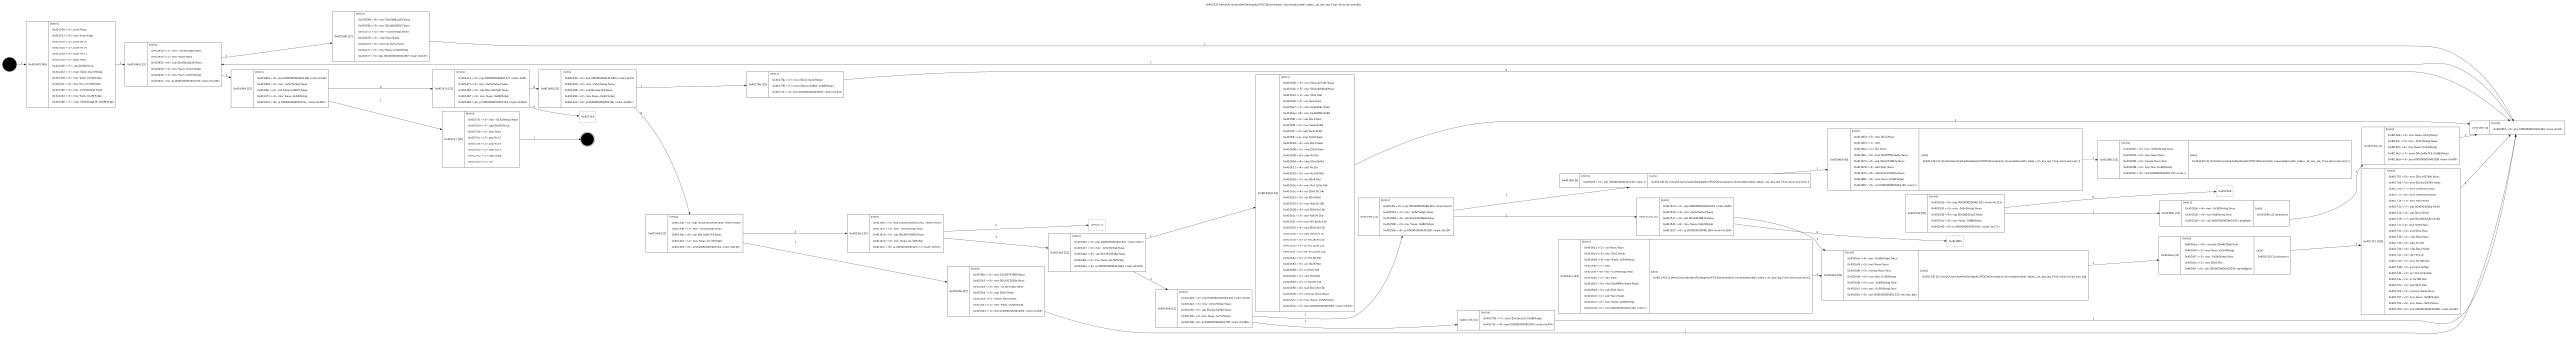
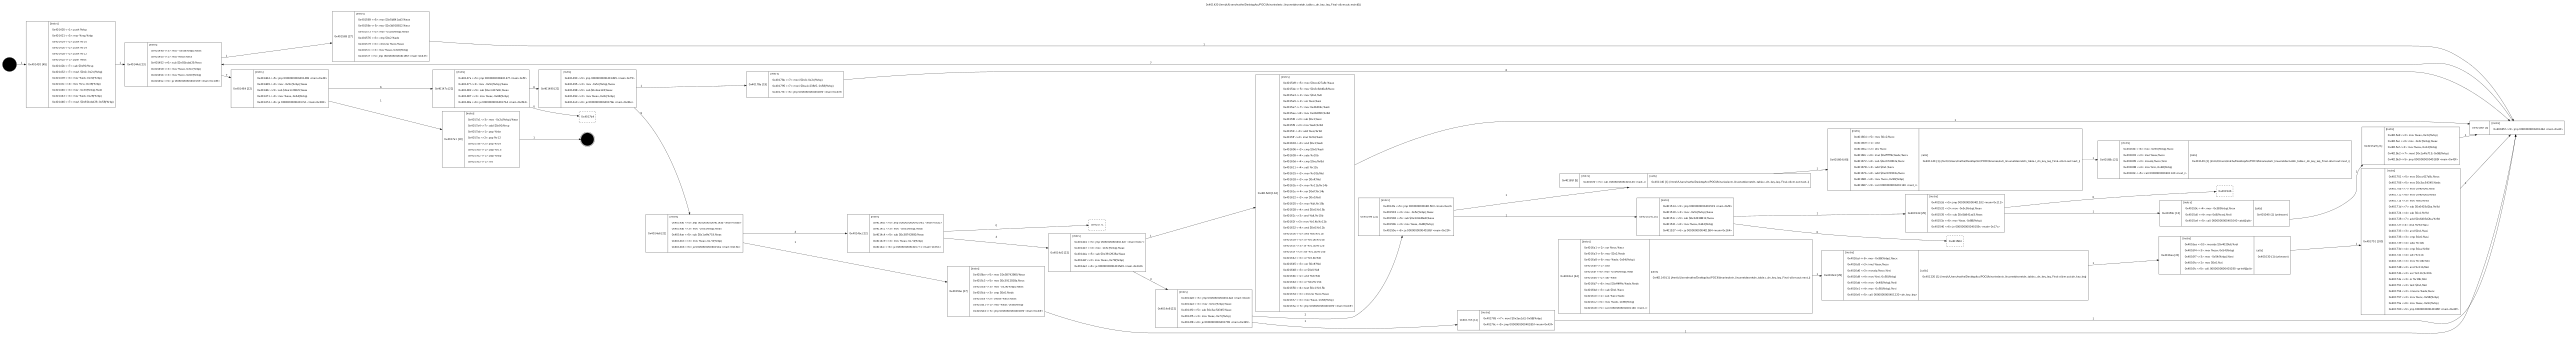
  digraph {
    fontname=Nunito
    label="0x401420 (/mnt/c/Users/mathe/Desktop/tcc/POCII/binaries/extr_linuxnetdecnetdn_table.c_dn_key_leq_Final-ollvm.out::main(0))"
    labelloc=t
    rankdir=LR
    node [fontname=Nunito shape=record]
    edge [fontname=Nunito]
    Entry [fillcolor=black height=0.3 shape=circle style=filled width=0.3]
    n2 [label="{\n     0x401420 [45]\l\n     | [instrs]\l\n     &nbsp;&nbsp;0x401420 \<+1\>: push %rbp\l\n     &nbsp;&nbsp;0x401421 \<+3\>: mov %rsp,%rbp\l\n     &nbsp;&nbsp;0x401424 \<+2\>: push %r15\l\n     &nbsp;&nbsp;0x401426 \<+2\>: push %r14\l\n     &nbsp;&nbsp;0x401428 \<+2\>: push %r12\l\n     &nbsp;&nbsp;0x40142a \<+1\>: push %rbx\l\n     &nbsp;&nbsp;0x40142b \<+7\>: sub $0x90,%rsp\l\n     &nbsp;&nbsp;0x401432 \<+7\>: movl $0x0,-0x2c(%rbp)\l\n     &nbsp;&nbsp;0x401439 \<+3\>: mov %edi,-0x30(%rbp)\l\n     &nbsp;&nbsp;0x40143c \<+4\>: mov %rsi,-0x38(%rbp)\l\n     &nbsp;&nbsp;0x401440 \<+3\>: mov -0x30(%rbp),%edi\l\n     &nbsp;&nbsp;0x401443 \<+3\>: mov %edi,-0x28(%rbp)\l\n     &nbsp;&nbsp;0x401446 \<+7\>: movl $0x92bcbd29,-0x58(%rbp)\l\n  }"]
    n3 [label="{\n     0x40144d [23]\l\n     | [instrs]\l\n     &nbsp;&nbsp;0x40144d \<+3\>: mov -0x58(%rbp),%eax\l\n     &nbsp;&nbsp;0x401450 \<+2\>: mov %eax,%ecx\l\n     &nbsp;&nbsp;0x401452 \<+6\>: sub $0x92bcbd29,%ecx\l\n     &nbsp;&nbsp;0x401458 \<+3\>: mov %eax,-0x5c(%rbp)\l\n     &nbsp;&nbsp;0x40145b \<+3\>: mov %ecx,-0x60(%rbp)\l\n     &nbsp;&nbsp;0x40145e \<+6\>: je 0000000000401569 \<main+0x149\>\l\n  }"]
    n4 [label="{\n     0x401569 [27]\l\n     | [instrs]\l\n     &nbsp;&nbsp;0x401569 \<+5\>: mov $0x5b841ad3,%eax\l\n     &nbsp;&nbsp;0x40156e \<+5\>: mov $0x3d918812,%ecx\l\n     &nbsp;&nbsp;0x401573 \<+3\>: mov -0x28(%rbp),%edx\l\n     &nbsp;&nbsp;0x401576 \<+3\>: cmp $0x2,%edx\l\n     &nbsp;&nbsp;0x401579 \<+3\>: cmovne %ecx,%eax\l\n     &nbsp;&nbsp;0x40157c \<+3\>: mov %eax,-0x58(%rbp)\l\n     &nbsp;&nbsp;0x40157f \<+5\>: jmp 000000000040185f \<main+0x43f\>\l\n  }"]
    n5 [label="{\n     0x401464 [22]\l\n     | [instrs]\l\n     &nbsp;&nbsp;0x401464 \<+5\>: jmp 0000000000401469 \<main+0x49\>\l\n     &nbsp;&nbsp;0x401469 \<+3\>: mov -0x5c(%rbp),%eax\l\n     &nbsp;&nbsp;0x40146c \<+5\>: sub $0xa1c238c5,%eax\l\n     &nbsp;&nbsp;0x401471 \<+3\>: mov %eax,-0x64(%rbp)\l\n     &nbsp;&nbsp;0x401474 \<+6\>: je 00000000004017a1 \<main+0x381\>\l\n  }"]
    n6 [label="{\n     0x40185f [5]\l\n     | [instrs]\l\n     &nbsp;&nbsp;0x40185f \<+5\>: jmp 000000000040144d \<main+0x2d\>\l\n  }"]
    n7 [label="{\n     0x4017a1 [19]\l\n     | [instrs]\l\n     &nbsp;&nbsp;0x4017a1 \<+3\>: mov -0x2c(%rbp),%eax\l\n     &nbsp;&nbsp;0x4017a4 \<+7\>: add $0x90,%rsp\l\n     &nbsp;&nbsp;0x4017ab \<+1\>: pop %rbx\l\n     &nbsp;&nbsp;0x4017ac \<+2\>: pop %r12\l\n     &nbsp;&nbsp;0x4017ae \<+2\>: pop %r14\l\n     &nbsp;&nbsp;0x4017b0 \<+2\>: pop %r15\l\n     &nbsp;&nbsp;0x4017b2 \<+1\>: pop %rbp\l\n     &nbsp;&nbsp;0x4017b3 \<+1\>: ret\l\n  }"]
    n8 [label="{\n     0x40147a [22]\l\n     | [instrs]\l\n     &nbsp;&nbsp;0x40147a \<+5\>: jmp 000000000040147f \<main+0x5f\>\l\n     &nbsp;&nbsp;0x40147f \<+3\>: mov -0x5c(%rbp),%eax\l\n     &nbsp;&nbsp;0x401482 \<+5\>: sub $0xcc427a8c,%eax\l\n     &nbsp;&nbsp;0x401487 \<+3\>: mov %eax,-0x68(%rbp)\l\n     &nbsp;&nbsp;0x40148a \<+6\>: je 00000000004017b4 \<main+0x394\>\l\n  }"]
    Exit [fillcolor=black height=0.3 peripheries=2 shape=circle style=filled width=0.3]
    n10 [label="{\n     0x4017b4\l\n  }" style=dashed]
    n11 [label="{\n     0x401490 [22]\l\n     | [instrs]\l\n     &nbsp;&nbsp;0x401490 \<+5\>: jmp 0000000000401495 \<main+0x75\>\l\n     &nbsp;&nbsp;0x401495 \<+3\>: mov -0x5c(%rbp),%eax\l\n     &nbsp;&nbsp;0x401498 \<+5\>: sub $0x2ee1d3,%eax\l\n     &nbsp;&nbsp;0x40149d \<+3\>: mov %eax,-0x6c(%rbp)\l\n     &nbsp;&nbsp;0x4014a0 \<+6\>: je 000000000040178e \<main+0x36e\>\l\n  }"]
    n12 [label="{\n     0x40178e [19]\l\n     | [instrs]\l\n     &nbsp;&nbsp;0x40178e \<+7\>: movl $0x0,-0x2c(%rbp)\l\n     &nbsp;&nbsp;0x401795 \<+7\>: movl $0xa1c238c5,-0x58(%rbp)\l\n     &nbsp;&nbsp;0x40179c \<+5\>: jmp 000000000040185f \<main+0x43f\>\l\n  }"]
    n13 [label="{\n     0x4014a6 [22]\l\n     | [instrs]\l\n     &nbsp;&nbsp;0x4014a6 \<+5\>: jmp 00000000004014ab \<main+0x8b\>\l\n     &nbsp;&nbsp;0x4014ab \<+3\>: mov -0x5c(%rbp),%eax\l\n     &nbsp;&nbsp;0x4014ae \<+5\>: sub $0x1a4fe719,%eax\l\n     &nbsp;&nbsp;0x4014b3 \<+3\>: mov %eax,-0x70(%rbp)\l\n     &nbsp;&nbsp;0x4014b6 \<+6\>: je 00000000004015be \<main+0x19e\>\l\n  }"]
    n14 [label="{\n     0x401701 [100]\l\n     | [instrs]\l\n     &nbsp;&nbsp;0x401701 \<+5\>: mov $0xcc427a8c,%ecx\l\n     &nbsp;&nbsp;0x401706 \<+5\>: mov $0x3ac54345,%edx\l\n     &nbsp;&nbsp;0x40170b \<+7\>: mov 0x40404c,%esi\l\n     &nbsp;&nbsp;0x401712 \<+8\>: mov 0x404050,%r8d\l\n     &nbsp;&nbsp;0x40171a \<+3\>: mov %esi,%r9d\l\n     &nbsp;&nbsp;0x40171d \<+7\>: sub $0x6403d2ba,%r9d\l\n     &nbsp;&nbsp;0x401724 \<+4\>: sub $0x1,%r9d\l\n     &nbsp;&nbsp;0x401728 \<+7\>: add $0x6403d2ba,%r9d\l\n     &nbsp;&nbsp;0x40172f \<+4\>: imul %r9d,%esi\l\n     &nbsp;&nbsp;0x401733 \<+3\>: and $0x1,%esi\l\n     &nbsp;&nbsp;0x401736 \<+3\>: cmp $0x0,%esi\l\n     &nbsp;&nbsp;0x401739 \<+4\>: sete %r10b\l\n     &nbsp;&nbsp;0x40173d \<+4\>: cmp $0xa,%r8d\l\n     &nbsp;&nbsp;0x401741 \<+4\>: setl %r11b\l\n     &nbsp;&nbsp;0x401745 \<+3\>: mov %r10b,%bl\l\n     &nbsp;&nbsp;0x401748 \<+3\>: and %r11b,%bl\l\n     &nbsp;&nbsp;0x40174b \<+3\>: xor %r11b,%r10b\l\n     &nbsp;&nbsp;0x40174e \<+3\>: or %r10b,%bl\l\n     &nbsp;&nbsp;0x401751 \<+3\>: test $0x1,%bl\l\n     &nbsp;&nbsp;0x401754 \<+3\>: cmovne %edx,%ecx\l\n     &nbsp;&nbsp;0x401757 \<+3\>: mov %ecx,-0x58(%rbp)\l\n     &nbsp;&nbsp;0x40175a \<+6\>: mov %eax,-0x9c(%rbp)\l\n     &nbsp;&nbsp;0x401760 \<+5\>: jmp 000000000040185f \<main+0x43f\>\l\n  }"]
    n15 [label="{\n     0x4015be [27]\l\n     | [instrs]\l\n     &nbsp;&nbsp;0x4015be \<+5\>: mov $0x38742980,%eax\l\n     &nbsp;&nbsp;0x4015c3 \<+5\>: mov $0x3912928a,%ecx\l\n     &nbsp;&nbsp;0x4015c8 \<+3\>: mov -0x24(%rbp),%edx\l\n     &nbsp;&nbsp;0x4015cb \<+3\>: cmp $0x0,%edx\l\n     &nbsp;&nbsp;0x4015ce \<+3\>: cmove %ecx,%eax\l\n     &nbsp;&nbsp;0x4015d1 \<+3\>: mov %eax,-0x58(%rbp)\l\n     &nbsp;&nbsp;0x4015d4 \<+5\>: jmp 000000000040185f \<main+0x43f\>\l\n  }"]
    n16 [label="{\n     0x4014bc [22]\l\n     | [instrs]\l\n     &nbsp;&nbsp;0x4014bc \<+5\>: jmp 00000000004014c1 \<main+0xa1\>\l\n     &nbsp;&nbsp;0x4014c1 \<+3\>: mov -0x5c(%rbp),%eax\l\n     &nbsp;&nbsp;0x4014c4 \<+5\>: sub $0x38742980,%eax\l\n     &nbsp;&nbsp;0x4014c9 \<+3\>: mov %eax,-0x74(%rbp)\l\n     &nbsp;&nbsp;0x4014cc \<+6\>: je 0000000000401771 \<main+0x351\>\l\n  }"]
    n17 [label="{\n     0x4016ea [23]\l\n     | [instrs]\l\n     &nbsp;&nbsp;0x4016ea \<+10\>: movabs $0x4020b6,%rdi\l\n     &nbsp;&nbsp;0x4016f4 \<+3\>: mov %eax,-0x54(%rbp)\l\n     &nbsp;&nbsp;0x4016f7 \<+3\>: mov -0x54(%rbp),%esi\l\n     &nbsp;&nbsp;0x4016fa \<+2\>: mov $0x0,%al\l\n     &nbsp;&nbsp;0x4016fc \<+5\>: call 0000000000401030 \<printf@plt\>\l\n     | [calls]\l\n     &nbsp;&nbsp;0x401030 \{1\} (unknown)\l\n  }"]
    n18 [label="{\n     0x401771\l\n  }" style=dashed]
    n19 [label="{\n     0x4014d2 [22]\l\n     | [instrs]\l\n     &nbsp;&nbsp;0x4014d2 \<+5\>: jmp 00000000004014d7 \<main+0xb7\>\l\n     &nbsp;&nbsp;0x4014d7 \<+3\>: mov -0x5c(%rbp),%eax\l\n     &nbsp;&nbsp;0x4014da \<+5\>: sub $0x3912928a,%eax\l\n     &nbsp;&nbsp;0x4014df \<+3\>: mov %eax,-0x78(%rbp)\l\n     &nbsp;&nbsp;0x4014e2 \<+6\>: je 00000000004015d9 \<main+0x1b9\>\l\n  }"]
    n20 [label="{\n     0x4016cd [29]\l\n     | [instrs]\l\n     &nbsp;&nbsp;0x4016cd \<+6\>: mov -0x98(%rbp),%ecx\l\n     &nbsp;&nbsp;0x4016d3 \<+3\>: imul %eax,%ecx\l\n     &nbsp;&nbsp;0x4016d6 \<+3\>: movslq %ecx,%rsi\l\n     &nbsp;&nbsp;0x4016d9 \<+4\>: mov %rsi,-0x50(%rbp)\l\n     &nbsp;&nbsp;0x4016dd \<+4\>: mov -0x48(%rbp),%rdi\l\n     &nbsp;&nbsp;0x4016e1 \<+4\>: mov -0x50(%rbp),%rsi\l\n     &nbsp;&nbsp;0x4016e5 \<+5\>: call 0000000000401220 \<dn_key_leq\>\l\n     | [calls]\l\n     &nbsp;&nbsp;0x401220 \{1\} (/mnt/c/Users/mathe/Desktop/tcc/POCII/binaries/extr_linuxnetdecnetdn_table.c_dn_key_leq_Final-ollvm.out::dn_key_leq)\l\n  }"]
    n21 [label="{\n     0x4015d9 [134]\l\n     | [instrs]\l\n     &nbsp;&nbsp;0x4015d9 \<+5\>: mov $0xcc427a8c,%eax\l\n     &nbsp;&nbsp;0x4015de \<+5\>: mov $0x3c6d46e8,%ecx\l\n     &nbsp;&nbsp;0x4015e3 \<+2\>: mov $0x1,%dl\l\n     &nbsp;&nbsp;0x4015e5 \<+2\>: xor %esi,%esi\l\n     &nbsp;&nbsp;0x4015e7 \<+7\>: mov 0x40404c,%edi\l\n     &nbsp;&nbsp;0x4015ee \<+8\>: mov 0x404050,%r8d\l\n     &nbsp;&nbsp;0x4015f6 \<+3\>: sub $0x1,%esi\l\n     &nbsp;&nbsp;0x4015f9 \<+3\>: mov %edi,%r9d\l\n     &nbsp;&nbsp;0x4015fc \<+3\>: add %esi,%r9d\l\n     &nbsp;&nbsp;0x4015ff \<+4\>: imul %r9d,%edi\l\n     &nbsp;&nbsp;0x401603 \<+3\>: and $0x1,%edi\l\n     &nbsp;&nbsp;0x401606 \<+3\>: cmp $0x0,%edi\l\n     &nbsp;&nbsp;0x401609 \<+4\>: sete %r10b\l\n     &nbsp;&nbsp;0x40160d \<+4\>: cmp $0xa,%r8d\l\n     &nbsp;&nbsp;0x401611 \<+4\>: setl %r11b\l\n     &nbsp;&nbsp;0x401615 \<+3\>: mov %r10b,%bl\l\n     &nbsp;&nbsp;0x401618 \<+3\>: xor $0xff,%bl\l\n     &nbsp;&nbsp;0x40161b \<+3\>: mov %r11b,%r14b\l\n     &nbsp;&nbsp;0x40161e \<+4\>: xor $0xff,%r14b\l\n     &nbsp;&nbsp;0x401622 \<+3\>: xor $0x0,%dl\l\n     &nbsp;&nbsp;0x401625 \<+3\>: mov %bl,%r15b\l\n     &nbsp;&nbsp;0x401628 \<+4\>: and $0x0,%r15b\l\n     &nbsp;&nbsp;0x40162c \<+3\>: and %dl,%r10b\l\n     &nbsp;&nbsp;0x40162f \<+3\>: mov %r14b,%r12b\l\n     &nbsp;&nbsp;0x401632 \<+4\>: and $0x0,%r12b\l\n     &nbsp;&nbsp;0x401636 \<+3\>: and %dl,%r11b\l\n     &nbsp;&nbsp;0x401639 \<+3\>: or %r10b,%r15b\l\n     &nbsp;&nbsp;0x40163c \<+3\>: or %r11b,%r12b\l\n     &nbsp;&nbsp;0x40163f \<+3\>: xor %r12b,%r15b\l\n     &nbsp;&nbsp;0x401642 \<+3\>: or %r14b,%bl\l\n     &nbsp;&nbsp;0x401645 \<+3\>: xor $0xff,%bl\l\n     &nbsp;&nbsp;0x401648 \<+3\>: or $0x0,%dl\l\n     &nbsp;&nbsp;0x40164b \<+2\>: and %dl,%bl\l\n     &nbsp;&nbsp;0x40164d \<+3\>: or %bl,%r15b\l\n     &nbsp;&nbsp;0x401650 \<+4\>: test $0x1,%r15b\l\n     &nbsp;&nbsp;0x401654 \<+3\>: cmovne %ecx,%eax\l\n     &nbsp;&nbsp;0x401657 \<+3\>: mov %eax,-0x58(%rbp)\l\n     &nbsp;&nbsp;0x40165a \<+5\>: jmp 000000000040185f \<main+0x43f\>\l\n  }"]
    n22 [label="{\n     0x4014e8 [22]\l\n     | [instrs]\l\n     &nbsp;&nbsp;0x4014e8 \<+5\>: jmp 00000000004014ed \<main+0xcd\>\l\n     &nbsp;&nbsp;0x4014ed \<+3\>: mov -0x5c(%rbp),%eax\l\n     &nbsp;&nbsp;0x4014f0 \<+5\>: sub $0x3ac54345,%eax\l\n     &nbsp;&nbsp;0x4014f5 \<+3\>: mov %eax,-0x7c(%rbp)\l\n     &nbsp;&nbsp;0x4014f8 \<+6\>: je 0000000000401765 \<main+0x345\>\l\n  }"]
    n23 [label="{\n     0x4016a1 [44]\l\n     | [instrs]\l\n     &nbsp;&nbsp;0x4016a1 \<+2\>: xor %ecx,%ecx\l\n     &nbsp;&nbsp;0x4016a3 \<+5\>: mov $0x2,%edx\l\n     &nbsp;&nbsp;0x4016a8 \<+6\>: mov %edx,-0x94(%rbp)\l\n     &nbsp;&nbsp;0x4016ae \<+1\>: cltd\l\n     &nbsp;&nbsp;0x4016af \<+6\>: mov -0x94(%rbp),%edi\l\n     &nbsp;&nbsp;0x4016b5 \<+2\>: idiv %edi\l\n     &nbsp;&nbsp;0x4016b7 \<+6\>: imul $0xfffffffe,%edx,%edx\l\n     &nbsp;&nbsp;0x4016bd \<+3\>: sub $0x1,%ecx\l\n     &nbsp;&nbsp;0x4016c0 \<+2\>: sub %ecx,%edx\l\n     &nbsp;&nbsp;0x4016c2 \<+6\>: mov %edx,-0x98(%rbp)\l\n     &nbsp;&nbsp;0x4016c8 \<+5\>: call 0000000000401140 \<next_i\>\l\n     | [calls]\l\n     &nbsp;&nbsp;0x401140 \{1\} (/mnt/c/Users/mathe/Desktop/tcc/POCII/binaries/extr_linuxnetdecnetdn_table.c_dn_key_leq_Final-ollvm.out::next_i)\l\n  }"]
    n24 [label="{\n     0x401765 [12]\l\n     | [instrs]\l\n     &nbsp;&nbsp;0x401765 \<+7\>: movl $0x2ee1d3,-0x58(%rbp)\l\n     &nbsp;&nbsp;0x40176c \<+5\>: jmp 000000000040185f \<main+0x43f\>\l\n  }"]
    n25 [label="{\n     0x4014fe [22]\l\n     | [instrs]\l\n     &nbsp;&nbsp;0x4014fe \<+5\>: jmp 0000000000401503 \<main+0xe3\>\l\n     &nbsp;&nbsp;0x401503 \<+3\>: mov -0x5c(%rbp),%eax\l\n     &nbsp;&nbsp;0x401506 \<+5\>: sub $0x3c6d46e8,%eax\l\n     &nbsp;&nbsp;0x40150b \<+3\>: mov %eax,-0x80(%rbp)\l\n     &nbsp;&nbsp;0x40150e \<+6\>: je 000000000040165f \<main+0x23f\>\l\n  }"]
    n26 [label="{\n     0x40168c [21]\l\n     | [instrs]\l\n     &nbsp;&nbsp;0x40168c \<+6\>: mov -0x90(%rbp),%ecx\l\n     &nbsp;&nbsp;0x401692 \<+3\>: imul %eax,%ecx\l\n     &nbsp;&nbsp;0x401695 \<+3\>: movslq %ecx,%rsi\l\n     &nbsp;&nbsp;0x401698 \<+4\>: mov %rsi,-0x48(%rbp)\l\n     &nbsp;&nbsp;0x40169c \<+5\>: call 0000000000401140 \<next_i\>\l\n     | [calls]\l\n     &nbsp;&nbsp;0x401140 \{1\} (/mnt/c/Users/mathe/Desktop/tcc/POCII/binaries/extr_linuxnetdecnetdn_table.c_dn_key_leq_Final-ollvm.out::next_i)\l\n  }"]
    n27 [label="{\n     0x40165f [5]\l\n     | [instrs]\l\n     &nbsp;&nbsp;0x40165f \<+5\>: call 0000000000401140 \<next_i\>\l\n     | [calls]\l\n     &nbsp;&nbsp;0x401140 \{1\} (/mnt/c/Users/mathe/Desktop/tcc/POCII/binaries/extr_linuxnetdecnetdn_table.c_dn_key_leq_Final-ollvm.out::next_i)\l\n  }"]
    n28 [label="{\n     0x401514 [25]\l\n     | [instrs]\l\n     &nbsp;&nbsp;0x401514 \<+5\>: jmp 0000000000401519 \<main+0xf9\>\l\n     &nbsp;&nbsp;0x401519 \<+3\>: mov -0x5c(%rbp),%eax\l\n     &nbsp;&nbsp;0x40151c \<+5\>: sub $0x3d918812,%eax\l\n     &nbsp;&nbsp;0x401521 \<+6\>: mov %eax,-0x84(%rbp)\l\n     &nbsp;&nbsp;0x401527 \<+6\>: je 0000000000401584 \<main+0x164\>\l\n  }"]
    n29 [label="{\n     0x401664 [40]\l\n     | [instrs]\l\n     &nbsp;&nbsp;0x401664 \<+5\>: mov $0x2,%ecx\l\n     &nbsp;&nbsp;0x401669 \<+1\>: cltd\l\n     &nbsp;&nbsp;0x40166a \<+2\>: idiv %ecx\l\n     &nbsp;&nbsp;0x40166c \<+6\>: imul $0xfffffffe,%edx,%ecx\l\n     &nbsp;&nbsp;0x401672 \<+6\>: sub $0xc07d902a,%ecx\l\n     &nbsp;&nbsp;0x401678 \<+3\>: add $0x1,%ecx\l\n     &nbsp;&nbsp;0x40167b \<+6\>: add $0xc07d902a,%ecx\l\n     &nbsp;&nbsp;0x401681 \<+6\>: mov %ecx,-0x90(%rbp)\l\n     &nbsp;&nbsp;0x401687 \<+5\>: call 0000000000401140 \<next_i\>\l\n     | [calls]\l\n     &nbsp;&nbsp;0x401140 \{1\} (/mnt/c/Users/mathe/Desktop/tcc/POCII/binaries/extr_linuxnetdecnetdn_table.c_dn_key_leq_Final-ollvm.out::next_i)\l\n  }"]
    n30 [label="{\n     0x401584\l\n  }" style=dashed]
    n31 [label="{\n     0x40152d [25]\l\n     | [instrs]\l\n     &nbsp;&nbsp;0x40152d \<+5\>: jmp 0000000000401532 \<main+0x112\>\l\n     &nbsp;&nbsp;0x401532 \<+3\>: mov -0x5c(%rbp),%eax\l\n     &nbsp;&nbsp;0x401535 \<+5\>: sub $0x5b841ad3,%eax\l\n     &nbsp;&nbsp;0x40153a \<+6\>: mov %eax,-0x88(%rbp)\l\n     &nbsp;&nbsp;0x401540 \<+6\>: je 000000000040159c \<main+0x17c\>\l\n  }"]
    n32 [label="{\n     0x4015a9 [21]\l\n     | [instrs]\l\n     &nbsp;&nbsp;0x4015a9 \<+3\>: mov %eax,-0x3c(%rbp)\l\n     &nbsp;&nbsp;0x4015ac \<+3\>: mov -0x3c(%rbp),%eax\l\n     &nbsp;&nbsp;0x4015af \<+3\>: mov %eax,-0x24(%rbp)\l\n     &nbsp;&nbsp;0x4015b2 \<+7\>: movl $0x1a4fe719,-0x58(%rbp)\l\n     &nbsp;&nbsp;0x4015b9 \<+5\>: jmp 000000000040185f \<main+0x43f\>\l\n  }"]
    n33 [label="{\n     0x401546\l\n  }" style=dashed]
    n34 [label="{\n     0x40159c [13]\l\n     | [instrs]\l\n     &nbsp;&nbsp;0x40159c \<+4\>: mov -0x38(%rbp),%rax\l\n     &nbsp;&nbsp;0x4015a0 \<+4\>: mov 0x8(%rax),%rdi\l\n     &nbsp;&nbsp;0x4015a4 \<+5\>: call 0000000000401040 \<atoi@plt\>\l\n     | [calls]\l\n     &nbsp;&nbsp;0x401040 \{1\} (unknown)\l\n  }"]
    Entry -> n2 [label=" 1"]
    n2 -> n3 [label=" 1"]
    n3 -> n4 [label=" 1"]
    n3 -> n5 [label=" 7"]
    n4 -> n6 [label=" 1"]
    n5 -> n7 [label=" 1"]
    n5 -> n8 [label=" 6"]
    n6 -> n3 [label=" 7"]
    n7 -> Exit [label=" 1"]
    n8 -> n10 [label=" 0"]
    n8 -> n11 [label=" 6"]
    n11 -> n12 [label=" 1"]
    n11 -> n13 [label=" 5"]
    n12 -> n6 [label=" 6"]
    n13 -> n15 [label=" 1"]
    n13 -> n16 [label=" 4"]
    n14 -> n6 [label=" 1"]
    n15 -> n6 [label=" 1"]
    n16 -> n18 [label=" 0"]
    n16 -> n19 [label=" 4"]
    n17 -> n14 [label=" 1"]
    n19 -> n21 [label=" 1"]
    n19 -> n22 [label=" 3"]
    n20 -> n17 [label=" 1"]
    n21 -> n6 [label=" 1"]
    n22 -> n24 [label=" 1"]
    n22 -> n25 [label=" 2"]
    n23 -> n20 [label=" 1"]
    n24 -> n6 [label=" 1"]
    n25 -> n27 [label=" 1"]
    n25 -> n28 [label=" 1"]
    n27 -> n29 [label=" 1"]
    n28 -> n30 [label=" 0"]
-   n28 -> n20 [label=" 1"]
+   n28 -> n31 [label=" 1"]
    n29 -> n26 [label=" 1"]
    n31 -> n33 [label=" 0"]
    n31 -> n34 [label=" 1"]
    n32 -> n6 [label=" 1"]
    n34 -> n32 [label=" 1"]
  }
